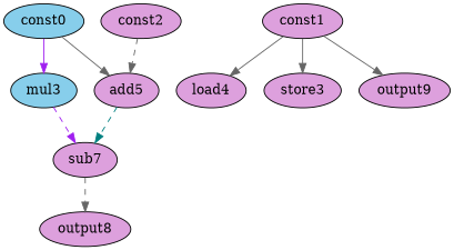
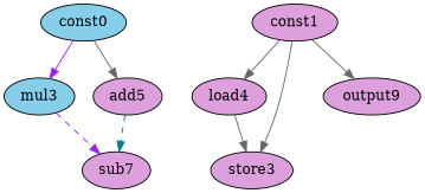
  digraph {
    node [fillcolor=plum opcode=const style=filled]
    edge [color=gray40 operand=0 style=solid]
    const0 [fillcolor=skyblue]
    mul3 [fillcolor=skyblue opcode=mul]
    add5 [opcode=add]
    sub7 [opcode=sub]
    load4 [opcode=load]
    const1
    n7 [label=store3 opcode=store]
    output9 [opcode=output]
-   const2
-   output8 [opcode=output]
    const0 -> mul3 [color=purple]
    const0 -> add5
    mul3 -> sub7 [color=purple style=dashed]
    add5 -> sub7 [color=teal operand=1 style=dashed]
-   sub7 -> output8 [style=dashed]
+   load4 -> n7 [operand=1]
    const1 -> load4
    const1 -> n7
    const1 -> output9
-   const2 -> add5 [operand=1 style=dashed]
  }
